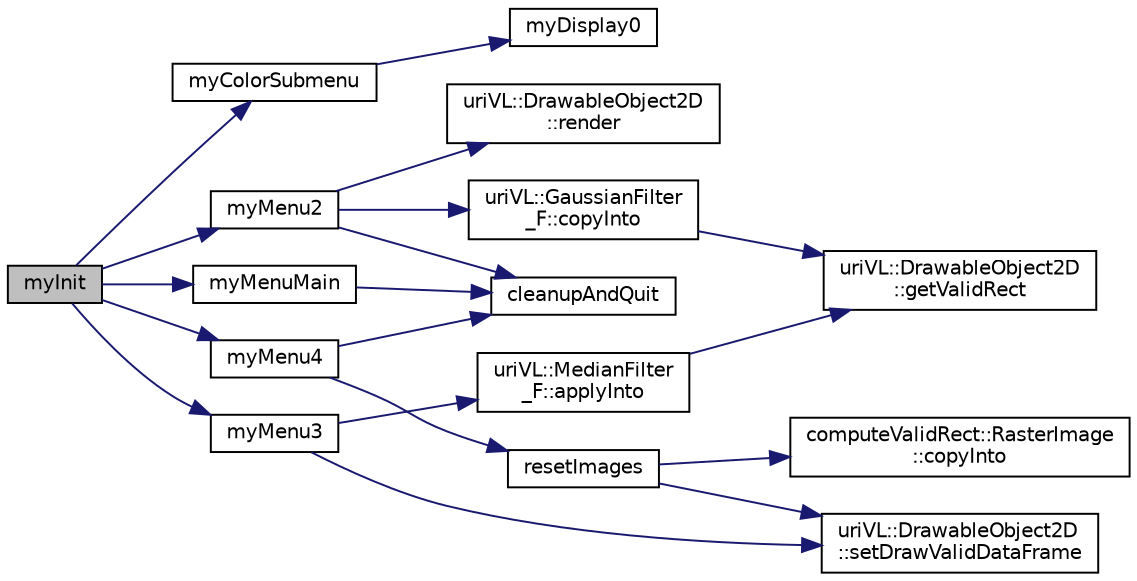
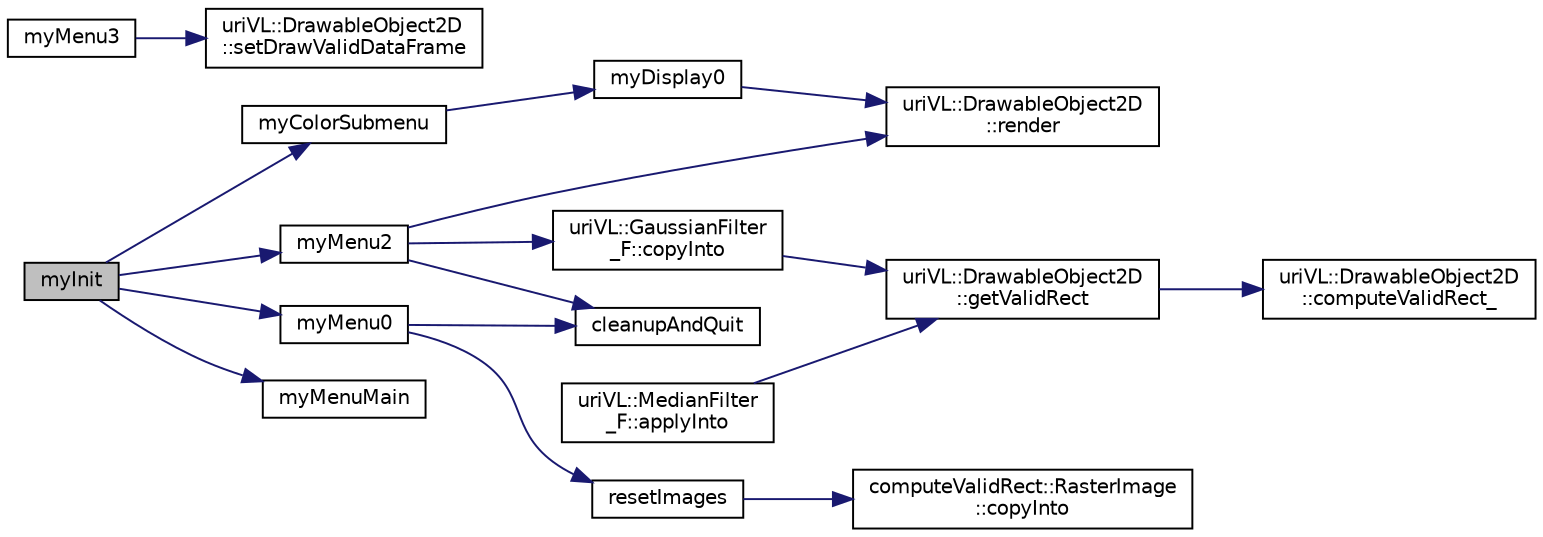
  digraph {
    rankdir=LR
    node [color=black fillcolor=white fontname=Helvetica fontsize=10 shape=record style=filled]
    edge [color=midnightblue fontname=Helvetica fontsize=10 labelfontname=Helvetica labelfontsize=10 style=solid]
    n1 [fillcolor=grey75 fontcolor=black height=0.2 label=myInit width=0.4]
    n2 [height=0.2 label=myColorSubmenu width=0.4]
-   n3 [height=0.2 label=myMenu4 width=0.4]
+   n3 [height=0.2 label=myMenu0 width=0.4]
    n4 [height=0.2 label=myMenu2 width=0.4]
    n5 [height=0.2 label=myMenu3 width=0.4]
    n6 [height=0.2 label=myMenuMain width=0.4]
    n7 [height=0.2 label=myDisplay0 width=0.4]
    n8 [height=0.2 label=cleanupAndQuit width=0.4]
    n9 [height=0.2 label=resetImages width=0.4]
    n10 [height=0.2 label="uriVL::DrawableObject2D\l::render" width=0.4]
    n11 [height=0.2 label="uriVL::GaussianFilter\l_F::copyInto" width=0.4]
    n12 [height=0.2 label="uriVL::DrawableObject2D\l::setDrawValidDataFrame" width=0.4]
    n13 [height=0.2 label="uriVL::MedianFilter\l_F::applyInto" width=0.4]
    n14 [height=0.2 label="computeValidRect::RasterImage\l::copyInto" width=0.4]
    n15 [height=0.2 label="uriVL::DrawableObject2D\l::getValidRect" width=0.4]
+   n16 [height=0.2 label="uriVL::DrawableObject2D\l::computeValidRect_" width=0.4]
    n1 -> n2
    n1 -> n3
    n1 -> n4
-   n1 -> n5
    n1 -> n6
    n2 -> n7
    n3 -> n8
    n3 -> n9
    n4 -> n8
    n4 -> n10
    n4 -> n11
    n5 -> n12
-   n5 -> n13
-   n6 -> n8
-   n9 -> n12
+   n7 -> n10
    n9 -> n14
    n11 -> n15
    n13 -> n15
+   n15 -> n16
  }
